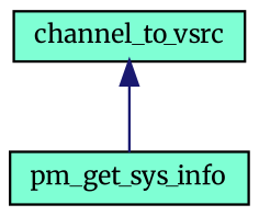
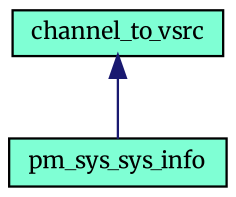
  digraph {
    rankdir=TB
    fontname=Merriweather
    node [color=black fillcolor=aquamarine fontname=Merriweather fontsize=10 shape=record style=filled]
    n1 [fontcolor=black height=0.2 label=channel_to_vsrc width=0.4]
-   n2 [height=0.2 label=pm_get_sys_info width=0.4]
+   n2 [height=0.2 label=pm_sys_sys_info width=0.4]
    n1 -> n2 [color=midnightblue dir=back fontname=Merriweather fontsize=10 labelfontname=Helvetica labelfontsize=10 style=solid]
  }
